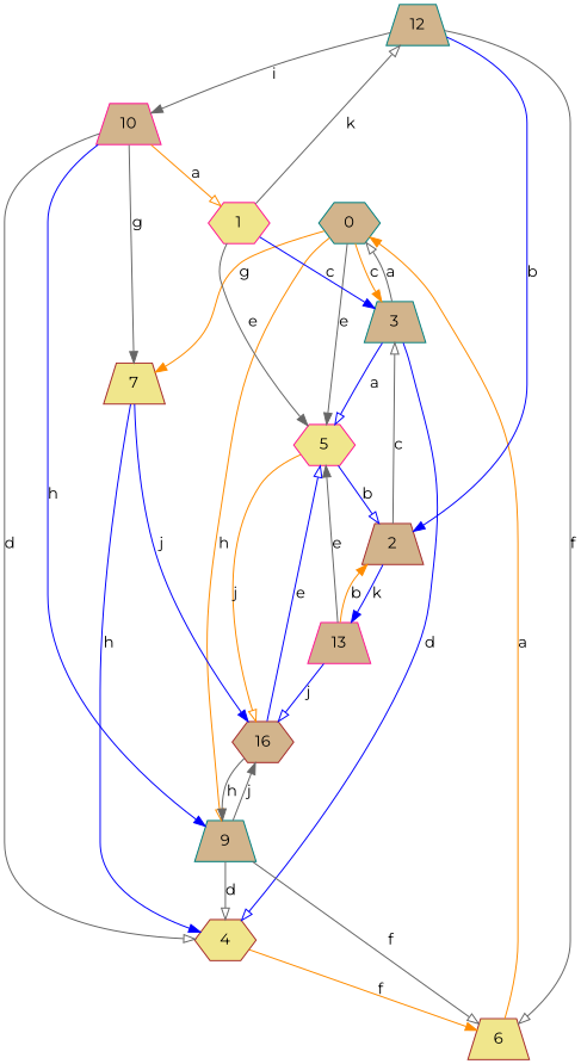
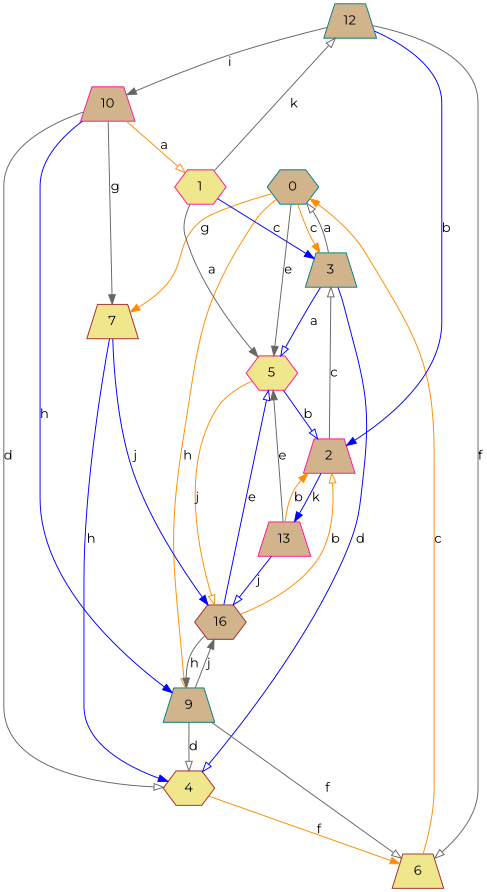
  strict digraph {
    fontname=Montserrat
    node [color=deeppink fillcolor=tan fontname=Montserrat shape=trapezium style=filled]
    edge [arrowhead=normal color=gray40 fontname=Montserrat]
    0 [color=teal shape=hexagon]
    3 [color=teal]
    5 [fillcolor=khaki shape=hexagon]
    7 [color=brown fillcolor=khaki]
    9 [color=teal]
    4 [color=brown fillcolor=khaki shape=hexagon]
-   2 [color=brown]
+   2
    n8 [color=brown label=16 shape=hexagon]
    6 [color=brown fillcolor=khaki]
    1 [fillcolor=khaki shape=hexagon]
    12 [color=teal]
    10
    13
    0 -> 3 [color=darkorange label=c]
    0 -> 5 [label=e]
    0 -> 7 [color=darkorange label=g]
    0 -> 9 [arrowhead=onormal color=darkorange label=h]
    3 -> 0 [arrowhead=onormal label=a]
    3 -> 5 [arrowhead=onormal color=blue label=a]
    3 -> 4 [arrowhead=onormal color=blue label=d]
    5 -> 2 [arrowhead=onormal color=blue label=b]
    5 -> n8 [arrowhead=onormal color=darkorange label=j]
    7 -> 4 [color=blue label=h]
    7 -> n8 [color=blue label=j]
    9 -> 4 [arrowhead=onormal label=d]
    9 -> n8 [label=j]
    9 -> 6 [arrowhead=onormal label=f]
    4 -> 6 [color=darkorange label=f]
    2 -> 3 [arrowhead=onormal label=c]
    2 -> 13 [color=blue label=k]
    n8 -> 5 [arrowhead=onormal color=blue label=e]
    n8 -> 9 [label=h]
-   6 -> 0 [color=darkorange label=a]
+   n8 -> 2 [arrowhead=onormal color=darkorange label=b]
+   6 -> 0 [color=darkorange label=c]
    1 -> 3 [color=blue label=c]
-   1 -> 5 [label=e]
+   1 -> 5 [label=a]
    1 -> 12 [arrowhead=onormal label=k]
    12 -> 2 [color=blue label=b]
    12 -> 6 [arrowhead=onormal label=f]
    12 -> 10 [label=i]
    10 -> 7 [label=g]
    10 -> 9 [color=blue label=h]
    10 -> 4 [arrowhead=onormal label=d]
    10 -> 1 [arrowhead=onormal color=darkorange label=a]
    13 -> 5 [label=e]
    13 -> 2 [color=darkorange label=b]
    13 -> n8 [arrowhead=onormal color=blue label=j]
  }
